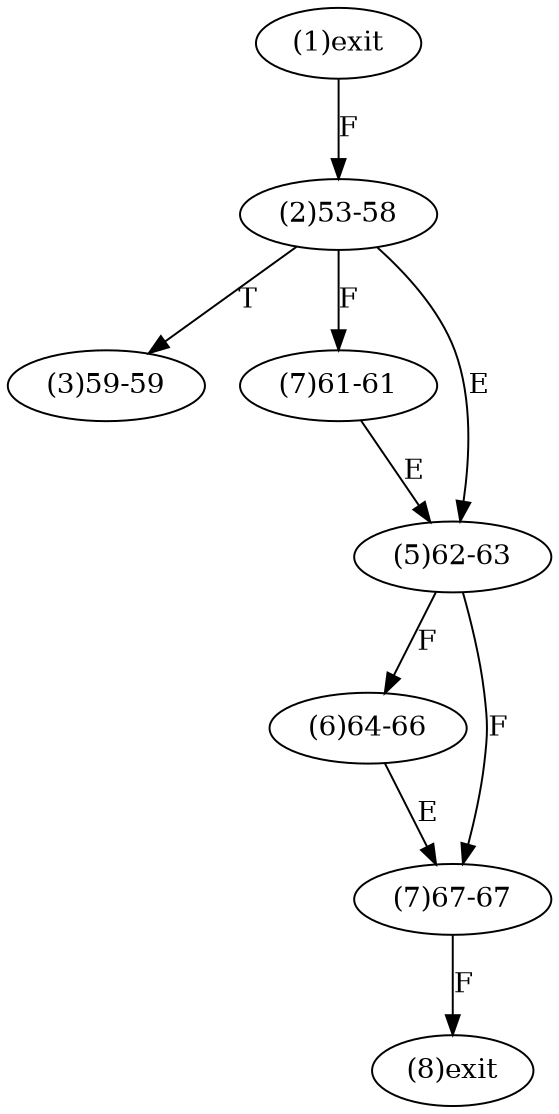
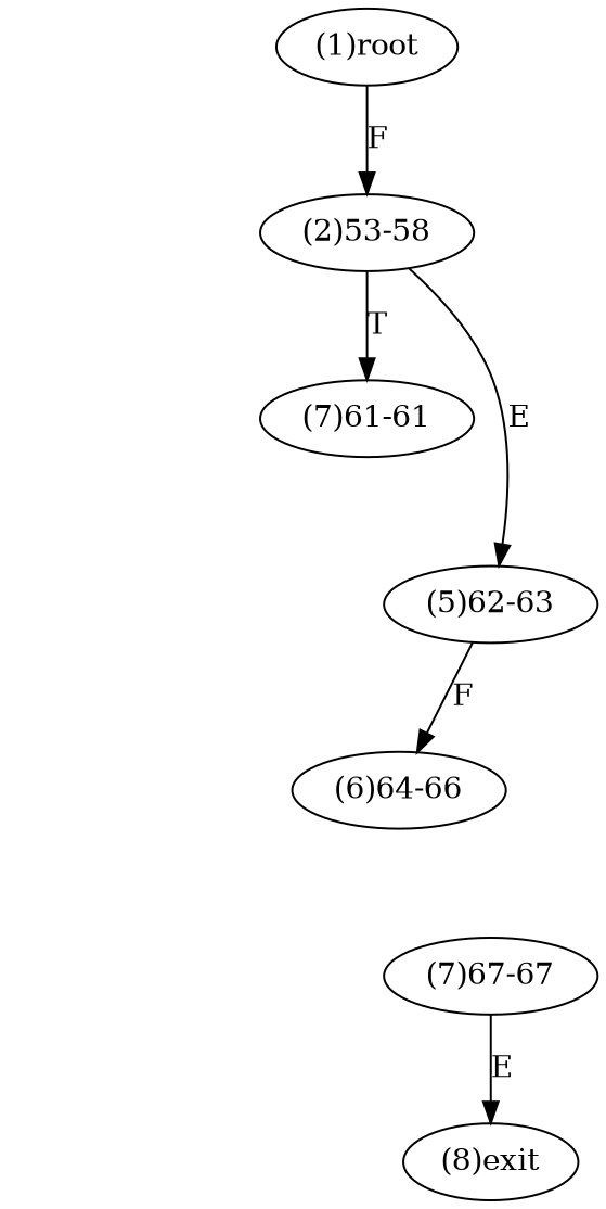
  digraph {
-   n1 [label="(1)exit"]
+   n1 [label="(1)root"]
    n2 [label="(2)53-58"]
-   n3 [label="(3)59-59"]
    n4 [label="(7)61-61"]
    n5 [label="(5)62-63"]
    n6 [label="(6)64-66"]
    n7 [label="(7)67-67"]
    n8 [label="(8)exit"]
    n1 -> n2 [label=F]
-   n2 -> n3 [label=T]
-   n2 -> n4 [label=F]
+   n2 -> n4 [label=T]
    n2 -> n5 [label=E]
-   n4 -> n5 [label=E]
    n5 -> n6 [label=F]
-   n5 -> n7 [label=F]
-   n6 -> n7 [label=E]
-   n7 -> n8 [label=F]
+   n7 -> n8 [label=E]
  }
